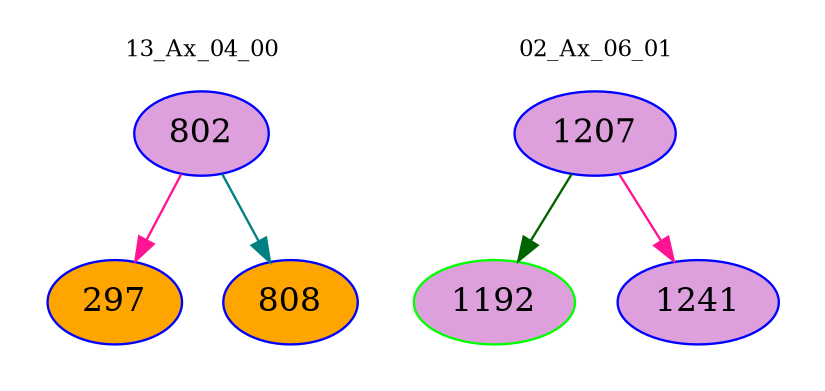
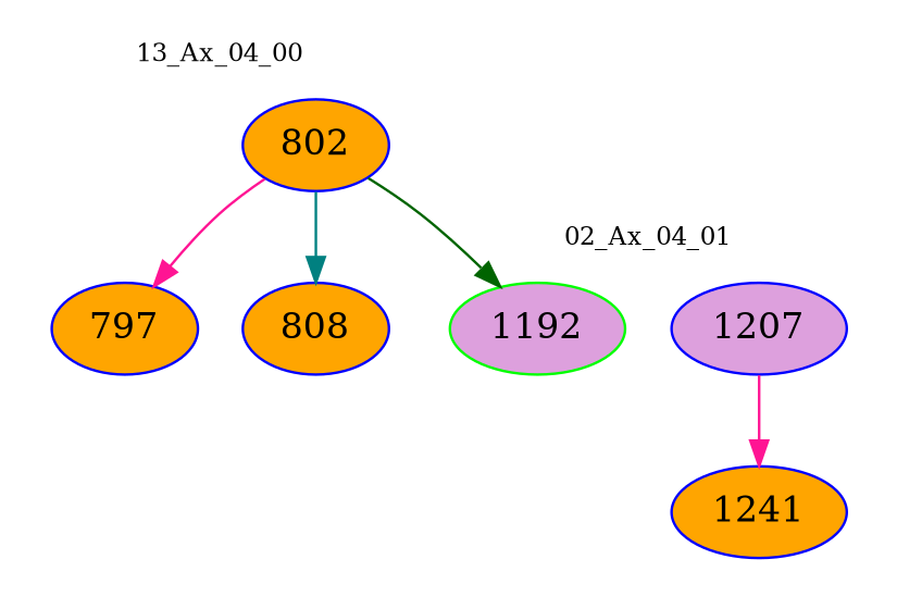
  digraph {
    node [color=blue fillcolor=plum style=filled]
    edge [color=deeppink]
-   n1 [label=802]
-   n2 [fillcolor=orange label=297]
+   n1 [fillcolor=orange label=802]
+   n2 [fillcolor=orange label=797]
    n3 [fillcolor=orange label=808]
    n4 [label=1207]
    n5 [color=green label=1192]
-   n6 [label=1241]
+   n6 [fillcolor=orange label=1241]
    subgraph cluster_1 {
      color=white
      fontsize=10
      label="13_Ax_04_00"
      n1
      n2
      n3
    }
    subgraph cluster_2 {
      color=white
      fontsize=10
-     label="02_Ax_06_01"
+     label="02_Ax_04_01"
      n4
      n5
      n6
    }
    n1 -> n2
    n1 -> n3 [color=teal]
-   n4 -> n5 [color=darkgreen]
+   n1 -> n5 [color=darkgreen]
    n4 -> n6
  }
